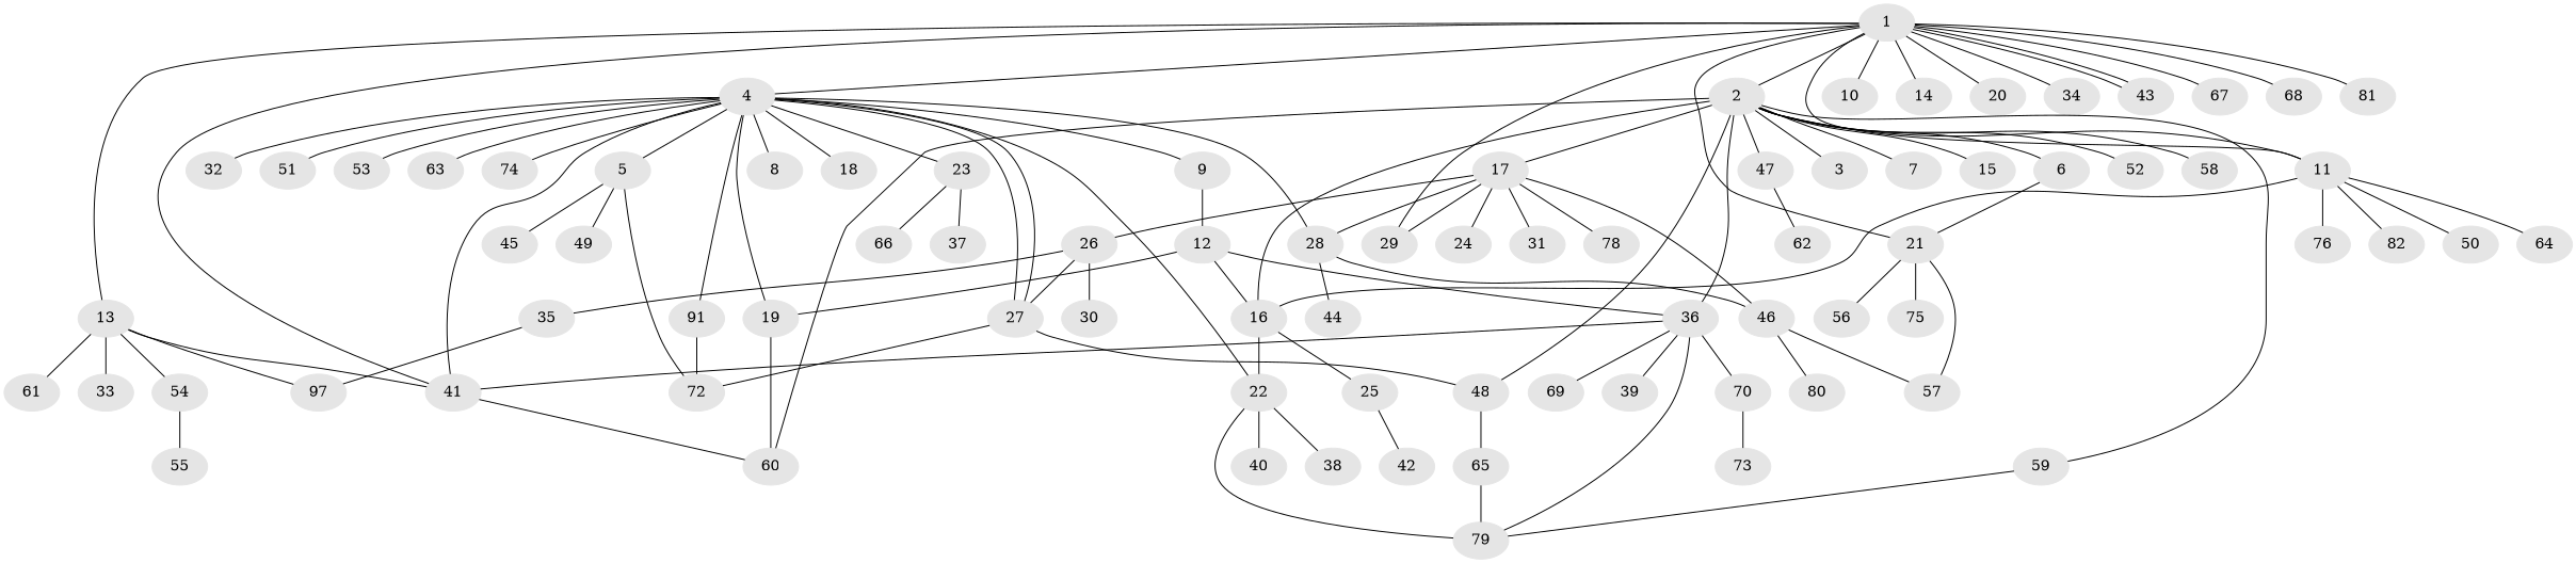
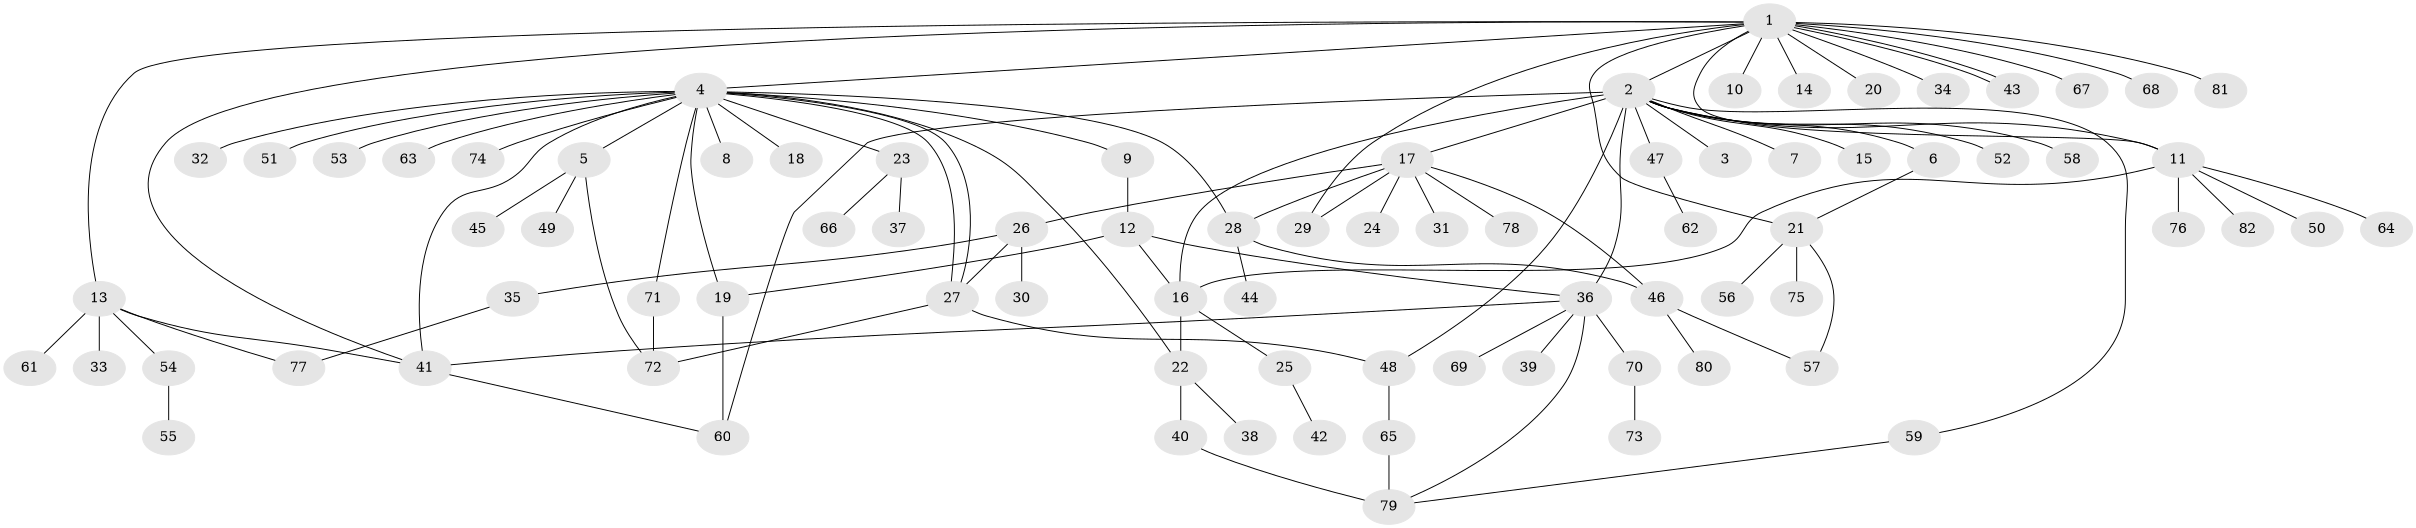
  graph {
    node [color=gray90 style=filled]
    1
    2
    4
    10
    11
    13
    14
    20
    21
    29
    34
    41
    43
    67
    68
    81
    3
    6
    7
    15
    16
    17
    36
    47
    48
    52
    58
    59
    60
    5
    8
    9
    18
    19
    22
    23
    27
    28
    32
    51
    53
    63
-   71 [label=91]
+   71
    74
    50
    64
    76
    82
    33
    54
    61
-   77 [label=97]
+   77
    56
    57
    75
    25
    24
    26
    31
    46
    78
    79
    39
    69
    70
    62
    65
    45
    49
    72
    12
    38
    40
    37
    66
    44
    55
    42
    30
    35
    80
    73
    1 -- 2
    1 -- 4
    1 -- 10
    1 -- 11
    1 -- 13
    1 -- 14
    1 -- 20
    1 -- 21
    1 -- 29
    1 -- 34
    1 -- 41
    1 -- 43
    1 -- 43
    1 -- 67
    1 -- 68
    1 -- 81
    2 -- 11
    2 -- 3
    2 -- 6
    2 -- 7
    2 -- 15
    2 -- 16
    2 -- 17
    2 -- 36
    2 -- 47
    2 -- 48
    2 -- 52
    2 -- 58
    2 -- 59
    2 -- 60
    4 -- 41
    4 -- 5
    4 -- 8
    4 -- 9
    4 -- 18
    4 -- 19
    4 -- 22
    4 -- 23
    4 -- 27
    4 -- 27
    4 -- 28
    4 -- 32
    4 -- 51
    4 -- 53
    4 -- 63
    4 -- 71
    4 -- 74
    11 -- 16
    11 -- 50
    11 -- 64
    11 -- 76
    11 -- 82
    13 -- 41
    13 -- 33
    13 -- 54
    13 -- 61
    13 -- 77
    21 -- 56
    21 -- 57
    21 -- 75
    41 -- 60
    6 -- 21
    16 -- 22
    16 -- 25
    17 -- 29
    17 -- 28
    17 -- 24
    17 -- 26
    17 -- 31
    17 -- 46
    17 -- 78
    36 -- 41
    36 -- 79
    36 -- 39
    36 -- 69
    36 -- 70
    47 -- 62
    48 -- 65
    59 -- 79
    5 -- 45
    5 -- 49
    5 -- 72
    9 -- 12
    19 -- 60
-   22 -- 79
+   40 -- 79
    22 -- 38
    22 -- 40
    23 -- 37
    23 -- 66
    27 -- 48
    27 -- 72
    28 -- 46
    28 -- 44
    71 -- 72
    54 -- 55
    25 -- 42
    26 -- 27
    26 -- 30
    26 -- 35
    46 -- 57
    46 -- 80
    70 -- 73
    65 -- 79
    12 -- 16
    12 -- 36
    12 -- 19
    35 -- 77
  }
